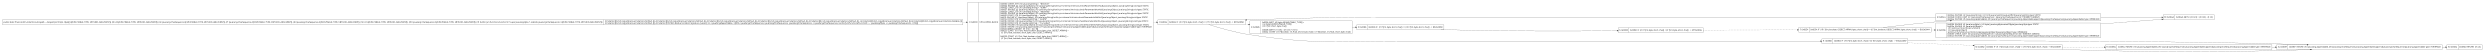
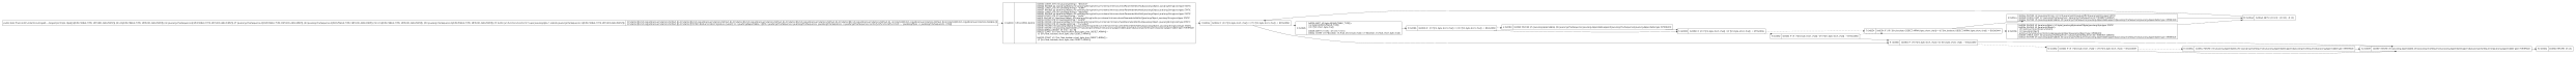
  digraph {
    fontname=Montserrat
    rankdir=LR
    node [fontname=Montserrat shape=record]
    edge [fontname=Montserrat]
    n1 [label="{0\:\ 0x0000|MTH_ENTER_BLOCK\l|0x0000: CONST_STR  (r0 I:java.lang.String) =  \"$receiver\" \l0x0002: INVOKE  (r4 I:java.lang.Object), (r0 I:java.lang.String) kotlin.jvm.internal.Intrinsics.checkParameterIsNotNull(java.lang.Object, java.lang.String):void type: STATIC \l0x0005: CONST_STR  (r0 I:java.lang.String) =  \"buffer\" \l0x0007: INVOKE  (r5 I:java.lang.Object), (r0 I:java.lang.String) kotlin.jvm.internal.Intrinsics.checkParameterIsNotNull(java.lang.Object, java.lang.String):void type: STATIC \l0x000a: CONST_STR  (r0 I:java.lang.String) =  \"separator\" \l0x000c: INVOKE  (r6 I:java.lang.Object), (r0 I:java.lang.String) kotlin.jvm.internal.Intrinsics.checkParameterIsNotNull(java.lang.Object, java.lang.String):void type: STATIC \l0x000f: CONST_STR  (r0 I:java.lang.String) =  \"prefix\" \l0x0011: INVOKE  (r7 I:java.lang.Object), (r0 I:java.lang.String) kotlin.jvm.internal.Intrinsics.checkParameterIsNotNull(java.lang.Object, java.lang.String):void type: STATIC \l0x0014: CONST_STR  (r0 I:java.lang.String) =  \"postfix\" \l0x0016: INVOKE  (r8 I:java.lang.Object), (r0 I:java.lang.String) kotlin.jvm.internal.Intrinsics.checkParameterIsNotNull(java.lang.Object, java.lang.String):void type: STATIC \l0x0019: CONST_STR  (r0 I:java.lang.String) =  \"truncated\" \l0x001b: INVOKE  (r10 I:java.lang.Object), (r0 I:java.lang.String) kotlin.jvm.internal.Intrinsics.checkParameterIsNotNull(java.lang.Object, java.lang.String):void type: STATIC \l0x001e: INVOKE  (r5 I:java.lang.Appendable), (r7 I:java.lang.CharSequence) java.lang.Appendable.append(java.lang.CharSequence):java.lang.Appendable type: INTERFACE \l0x0021: ARRAY_LENGTH  (r7 I:int) = (r4 I:?[]) \l0x0022: CONST  (r0 I:?[int, float, boolean, short, byte, char, OBJECT, ARRAY]) = \l  (0 ?[int, float, boolean, short, byte, char, OBJECT, ARRAY])\l \l0x0023: CONST  (r1 I:?[int, float, boolean, short, byte, char, OBJECT, ARRAY]) = \l  (0 ?[int, float, boolean, short, byte, char, OBJECT, ARRAY])\l \l}"]
    n2 [label="{1\:\ 0x0024|0x0024: IF  (r0 I:?[int, byte, short, char]) \>= (r7 I:?[int, byte, short, char])  \-\> B:11:0x0050 \l}"]
    n3 [label="{2\:\ 0x0026|0x0026: AGET  (r2 I:byte A[IMMUTABLE_TYPE]) = \l  (r4 I:byte[] A[IMMUTABLE_TYPE])\l  (r0 I:?[int, short, byte, char])\l \l0x0028: ARITH  (r1 I:int) = (r1 I:int) + (1 int) \l0x002a: CONST  (r3 I:?[boolean, int, float, short, byte, char]) = (1 ?[boolean, int, float, short, byte, char]) \l}"]
    n4 [label="{11\:\ 0x0050|0x0050: IF  (r9 I:?[int, byte, short, char]) \< (0 ?[int, byte, short, char])  \-\> B:14:0x0057 \l}"]
    n5 [label="{3\:\ 0x002b|0x002b: IF  (r1 I:?[int, byte, short, char]) \<= (r3 I:?[int, byte, short, char])  \-\> B:5:0x0030 \l}"]
    n6 [label="{12\:\ 0x0052|0x0052: IF  (r1 I:?[int, byte, short, char]) \<= (r9 I:?[int, byte, short, char])  \-\> B:14:0x0057 \l}"]
    n7 [label="{14\:\ 0x0057|0x0057: INVOKE  (r5 I:java.lang.Appendable), (r8 I:java.lang.CharSequence) java.lang.Appendable.append(java.lang.CharSequence):java.lang.Appendable type: INTERFACE \l}"]
+   n8 [label="{4\:\ 0x002d|0x002d: INVOKE  (r5 I:java.lang.Appendable), (r6 I:java.lang.CharSequence) java.lang.Appendable.append(java.lang.CharSequence):java.lang.Appendable type: INTERFACE \l}"]
    n9 [label="{5\:\ 0x0030|0x0030: IF  (r9 I:?[int, byte, short, char]) \< (0 ?[int, byte, short, char])  \-\> B:7:0x0034 \l}"]
+   n10 [label="{6\:\ 0x0032|0x0032: IF  (r1 I:?[int, byte, short, char]) \> (r9 I:?[int, byte, short, char])  \-\> B:11:0x0050 \l}"]
    n11 [label="{7\:\ 0x0034|0x0034: IF  (r11 I:?[int, boolean, OBJECT, ARRAY, byte, short, char]) == (0 ?[int, boolean, OBJECT, ARRAY, byte, short, char])  \-\> B:9:0x0044 \l}"]
    n12 [label="{8\:\ 0x0036|0x0036: INVOKE  (r2 I:java.lang.Byte) = (r2 I:byte) java.lang.Byte.valueOf(byte):java.lang.Byte type: STATIC \l0x003a: INVOKE  (r2 I:java.lang.Object) = \l  (r11 I:kotlin.jvm.functions.Function1)\l  (r2 I:java.lang.Object)\l kotlin.jvm.functions.Function1.invoke(java.lang.Object):java.lang.Object type: INTERFACE \l0x003e: CHECK_CAST  (r2 I:java.lang.CharSequence) = (java.lang.CharSequence) (r2 I:?[OBJECT, ARRAY]) \l0x0040: INVOKE  (r5 I:java.lang.Appendable), (r2 I:java.lang.CharSequence) java.lang.Appendable.append(java.lang.CharSequence):java.lang.Appendable type: INTERFACE \l}"]
    n13 [label="{9\:\ 0x0044|0x0044: INVOKE  (r2 I:java.lang.String) = (r2 I:int) java.lang.String.valueOf(int):java.lang.String type: STATIC \l0x0048: CHECK_CAST  (r2 I:java.lang.CharSequence) = (java.lang.CharSequence) (r2 I:?[OBJECT, ARRAY]) \l0x004a: INVOKE  (r5 I:java.lang.Appendable), (r2 I:java.lang.CharSequence) java.lang.Appendable.append(java.lang.CharSequence):java.lang.Appendable type: INTERFACE \l}"]
    n14 [label="{10\:\ 0x004d|0x004d: ARITH  (r0 I:int) = (r0 I:int) + (1 int) \l}"]
    n15 [label="{13\:\ 0x0054|0x0054: INVOKE  (r5 I:java.lang.Appendable), (r10 I:java.lang.CharSequence) java.lang.Appendable.append(java.lang.CharSequence):java.lang.Appendable type: INTERFACE \l}"]
    n16 [label="{15\:\ 0x005a|0x009a: RETURN  (r5 I:A) \l}"]
    n17 [label="{public static final A kotlin.collections.ArraysKt___ArraysKt.joinTo((r4 I:byte[] A[IMMUTABLE_TYPE, METHOD_ARGUMENT]), (r5 I:A A[IMMUTABLE_TYPE, METHOD_ARGUMENT]), (r6 I:java.lang.CharSequence A[IMMUTABLE_TYPE, METHOD_ARGUMENT]), (r7 I:java.lang.CharSequence A[IMMUTABLE_TYPE, METHOD_ARGUMENT]), (r8 I:java.lang.CharSequence A[IMMUTABLE_TYPE, METHOD_ARGUMENT]), (r9 I:int A[IMMUTABLE_TYPE, METHOD_ARGUMENT]), (r10 I:java.lang.CharSequence A[IMMUTABLE_TYPE, METHOD_ARGUMENT]), (r11 I:kotlin.jvm.functions.Function1\<? super java.lang.Byte, ? extends java.lang.CharSequence\> A[IMMUTABLE_TYPE, METHOD_ARGUMENT]))  | Annotation[BUILD, org.jetbrains.annotations.NotNull, \{\}], Annotation[BUILD, org.jetbrains.annotations.NotNull, \{\}], Annotation[BUILD, org.jetbrains.annotations.NotNull, \{\}], Annotation[BUILD, org.jetbrains.annotations.NotNull, \{\}], Annotation[BUILD, org.jetbrains.annotations.NotNull, \{\}], , Annotation[BUILD, org.jetbrains.annotations.NotNull, \{\}], Annotation[BUILD, org.jetbrains.annotations.Nullable, \{\}]\lAnnotation[BUILD, org.jetbrains.annotations.NotNull, \{\}], Annotation[SYSTEM, dalvik.annotation.Signature, \{value=[\<A::, Ljava\/lang\/Appendable;, \>([BTA;, Ljava\/lang\/CharSequence;, Ljava\/lang\/CharSequence;, Ljava\/lang\/CharSequence;, I, Ljava\/lang\/CharSequence;, Lkotlin\/jvm\/functions\/Function1\<, \-, Ljava\/lang\/Byte;, +, Ljava\/lang\/CharSequence;, \>;)TA;]\}]\l}"]
    n1 -> n2
    n2 -> n3 [style=dashed]
    n2 -> n4
    n3 -> n5
    n4 -> n6 [style=dashed]
    n4 -> n7
+   n5 -> n8 [style=dashed]
    n5 -> n9
    n6 -> n7
    n6 -> n15 [style=dashed]
    n7 -> n16
+   n8 -> n9
+   n9 -> n10 [style=dashed]
    n9 -> n11 [style=dashed]
+   n10 -> n4
+   n10 -> n11 [style=dashed]
    n11 -> n12 [style=dashed]
    n11 -> n13
    n12 -> n14
    n13 -> n14
-   n13 -> n2
+   n14 -> n2
    n15 -> n7
    n17 -> n1
  }
